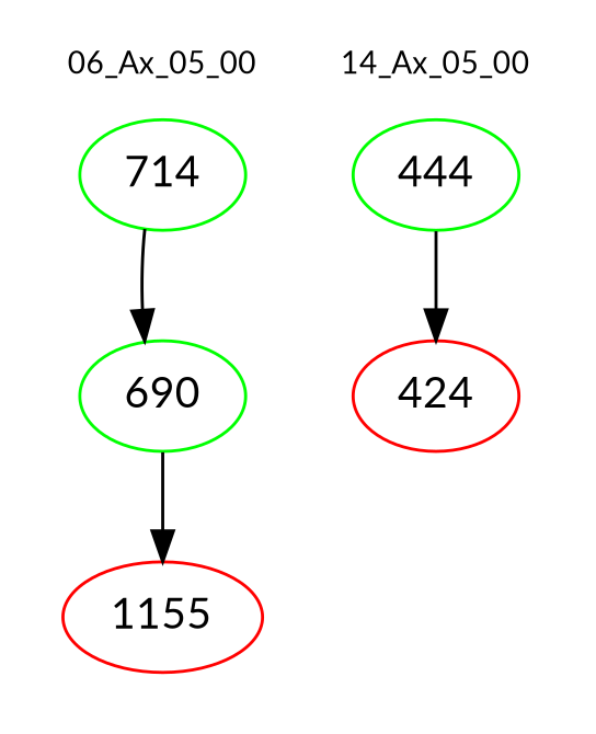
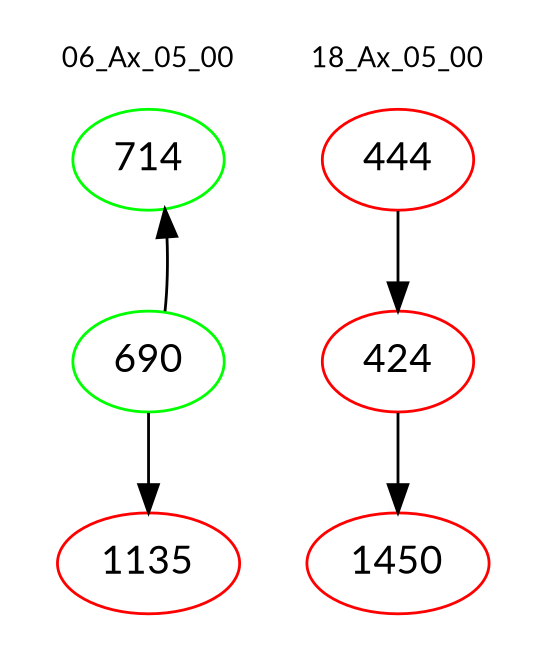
  digraph {
    fontname=Lato
    node [color=green fontname=Lato]
    edge [color=black fontname=Lato]
    n1 [label=714]
    n2 [label=690]
-   n3 [color=red label=1155]
-   n4 [label=444]
+   n3 [color=red label=1135]
+   n4 [color=red label=444]
    n5 [color=red label=424]
+   n6 [color=red label=1450]
    subgraph cluster_1 {
      color=white
      fontsize=10
      label="06_Ax_05_00"
      n1
      n2
      n3
    }
    subgraph cluster_2 {
      color=white
      fontsize=10
-     label="14_Ax_05_00"
+     label="18_Ax_05_00"
      n4
      n5
+     n6
    }
-   n1 -> n2
+   n2 -> n1
    n2 -> n3
    n4 -> n5
+   n5 -> n6
  }
